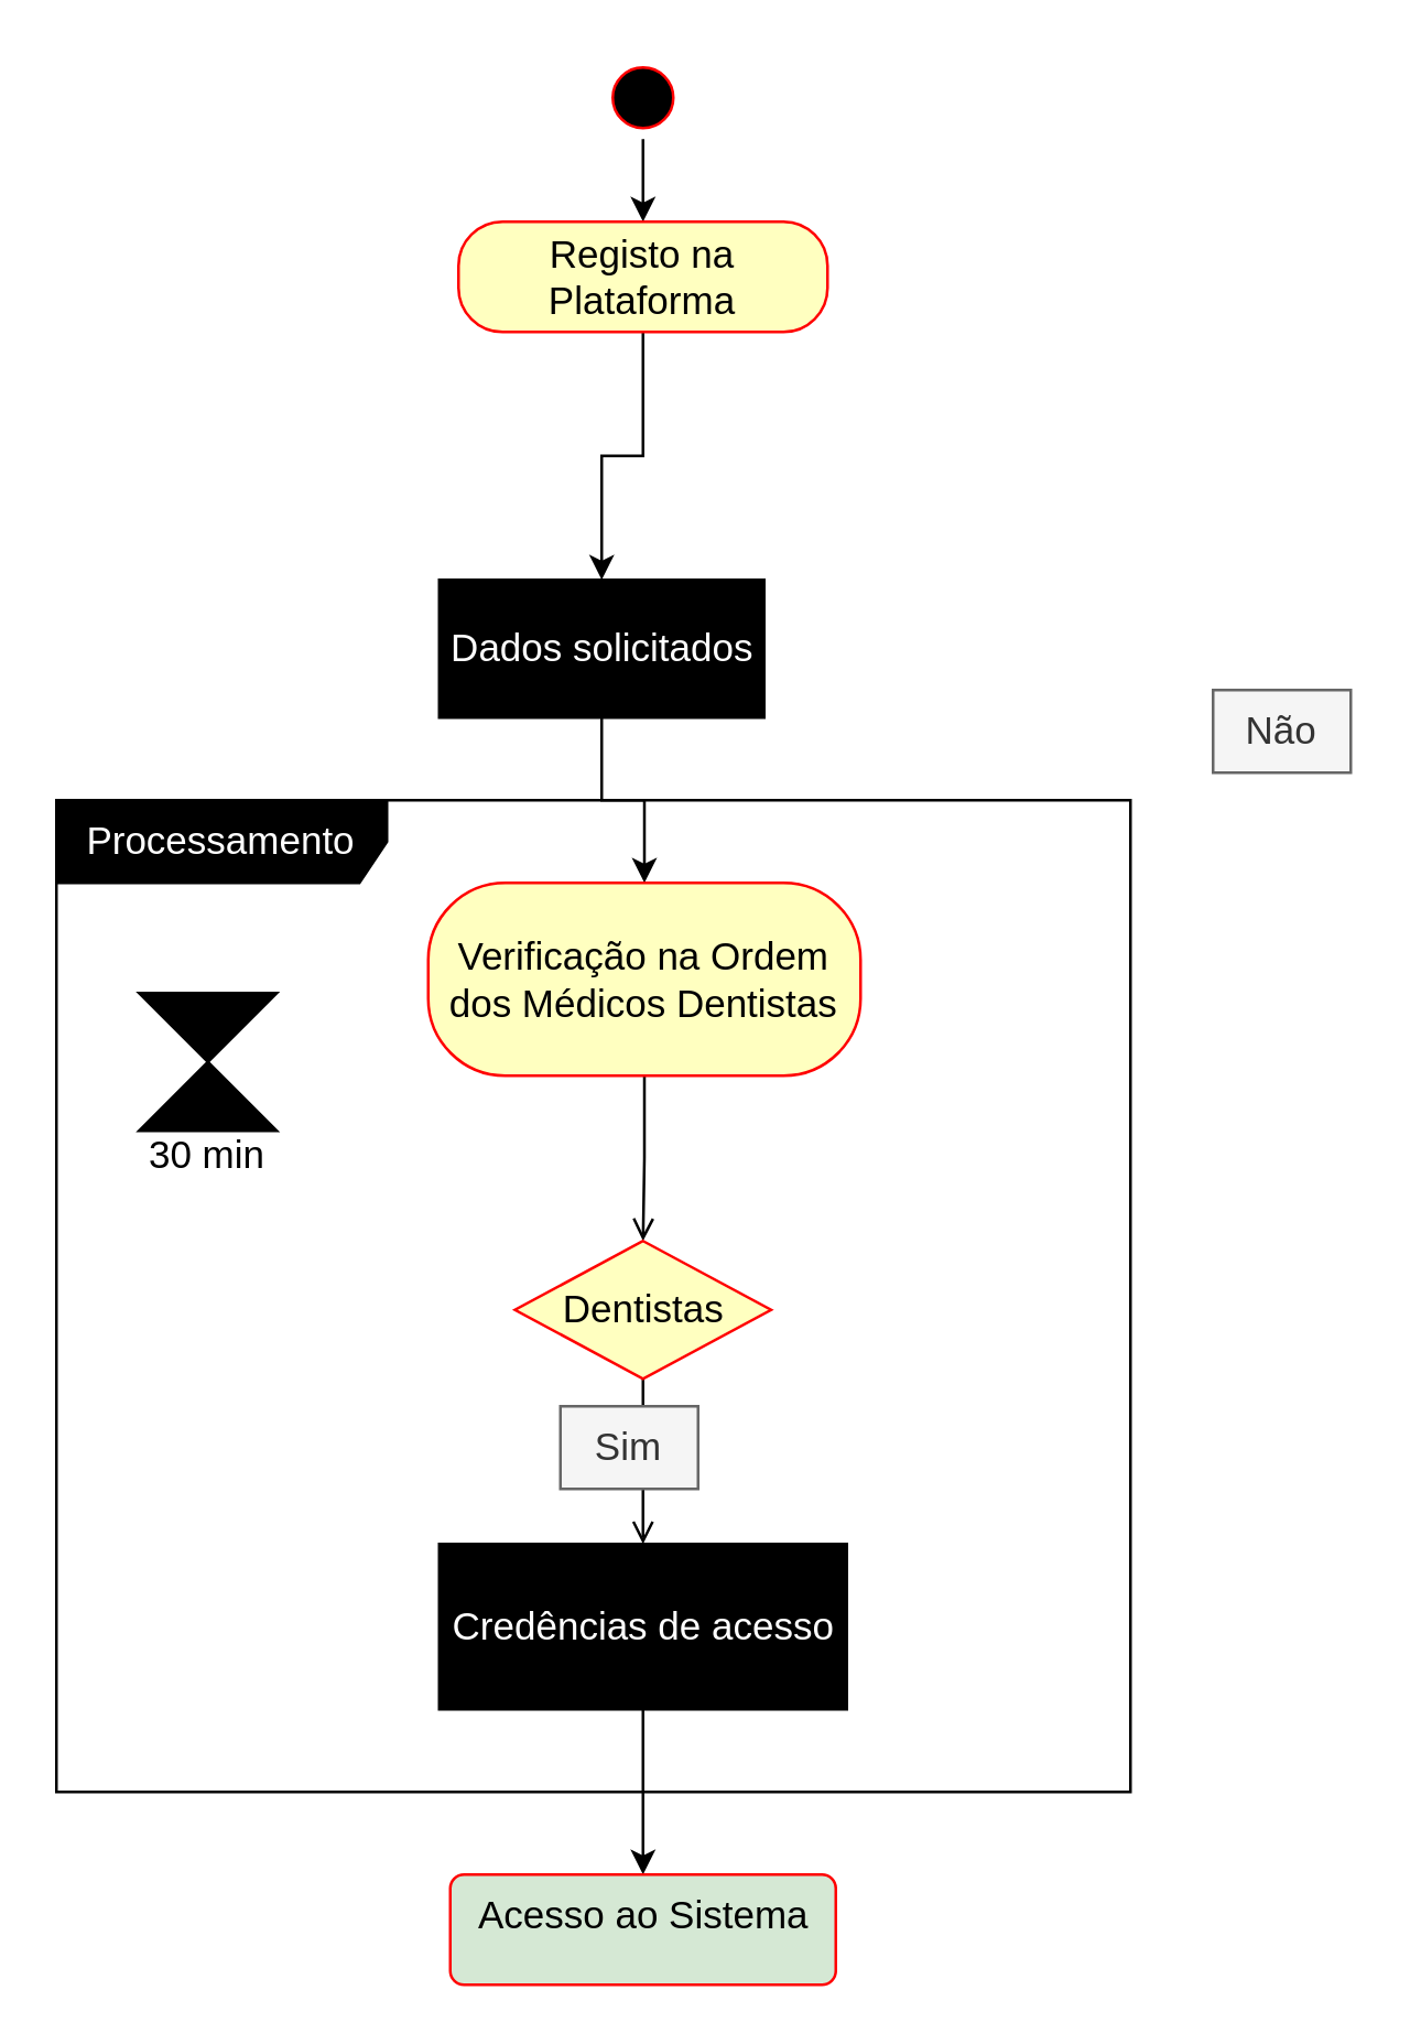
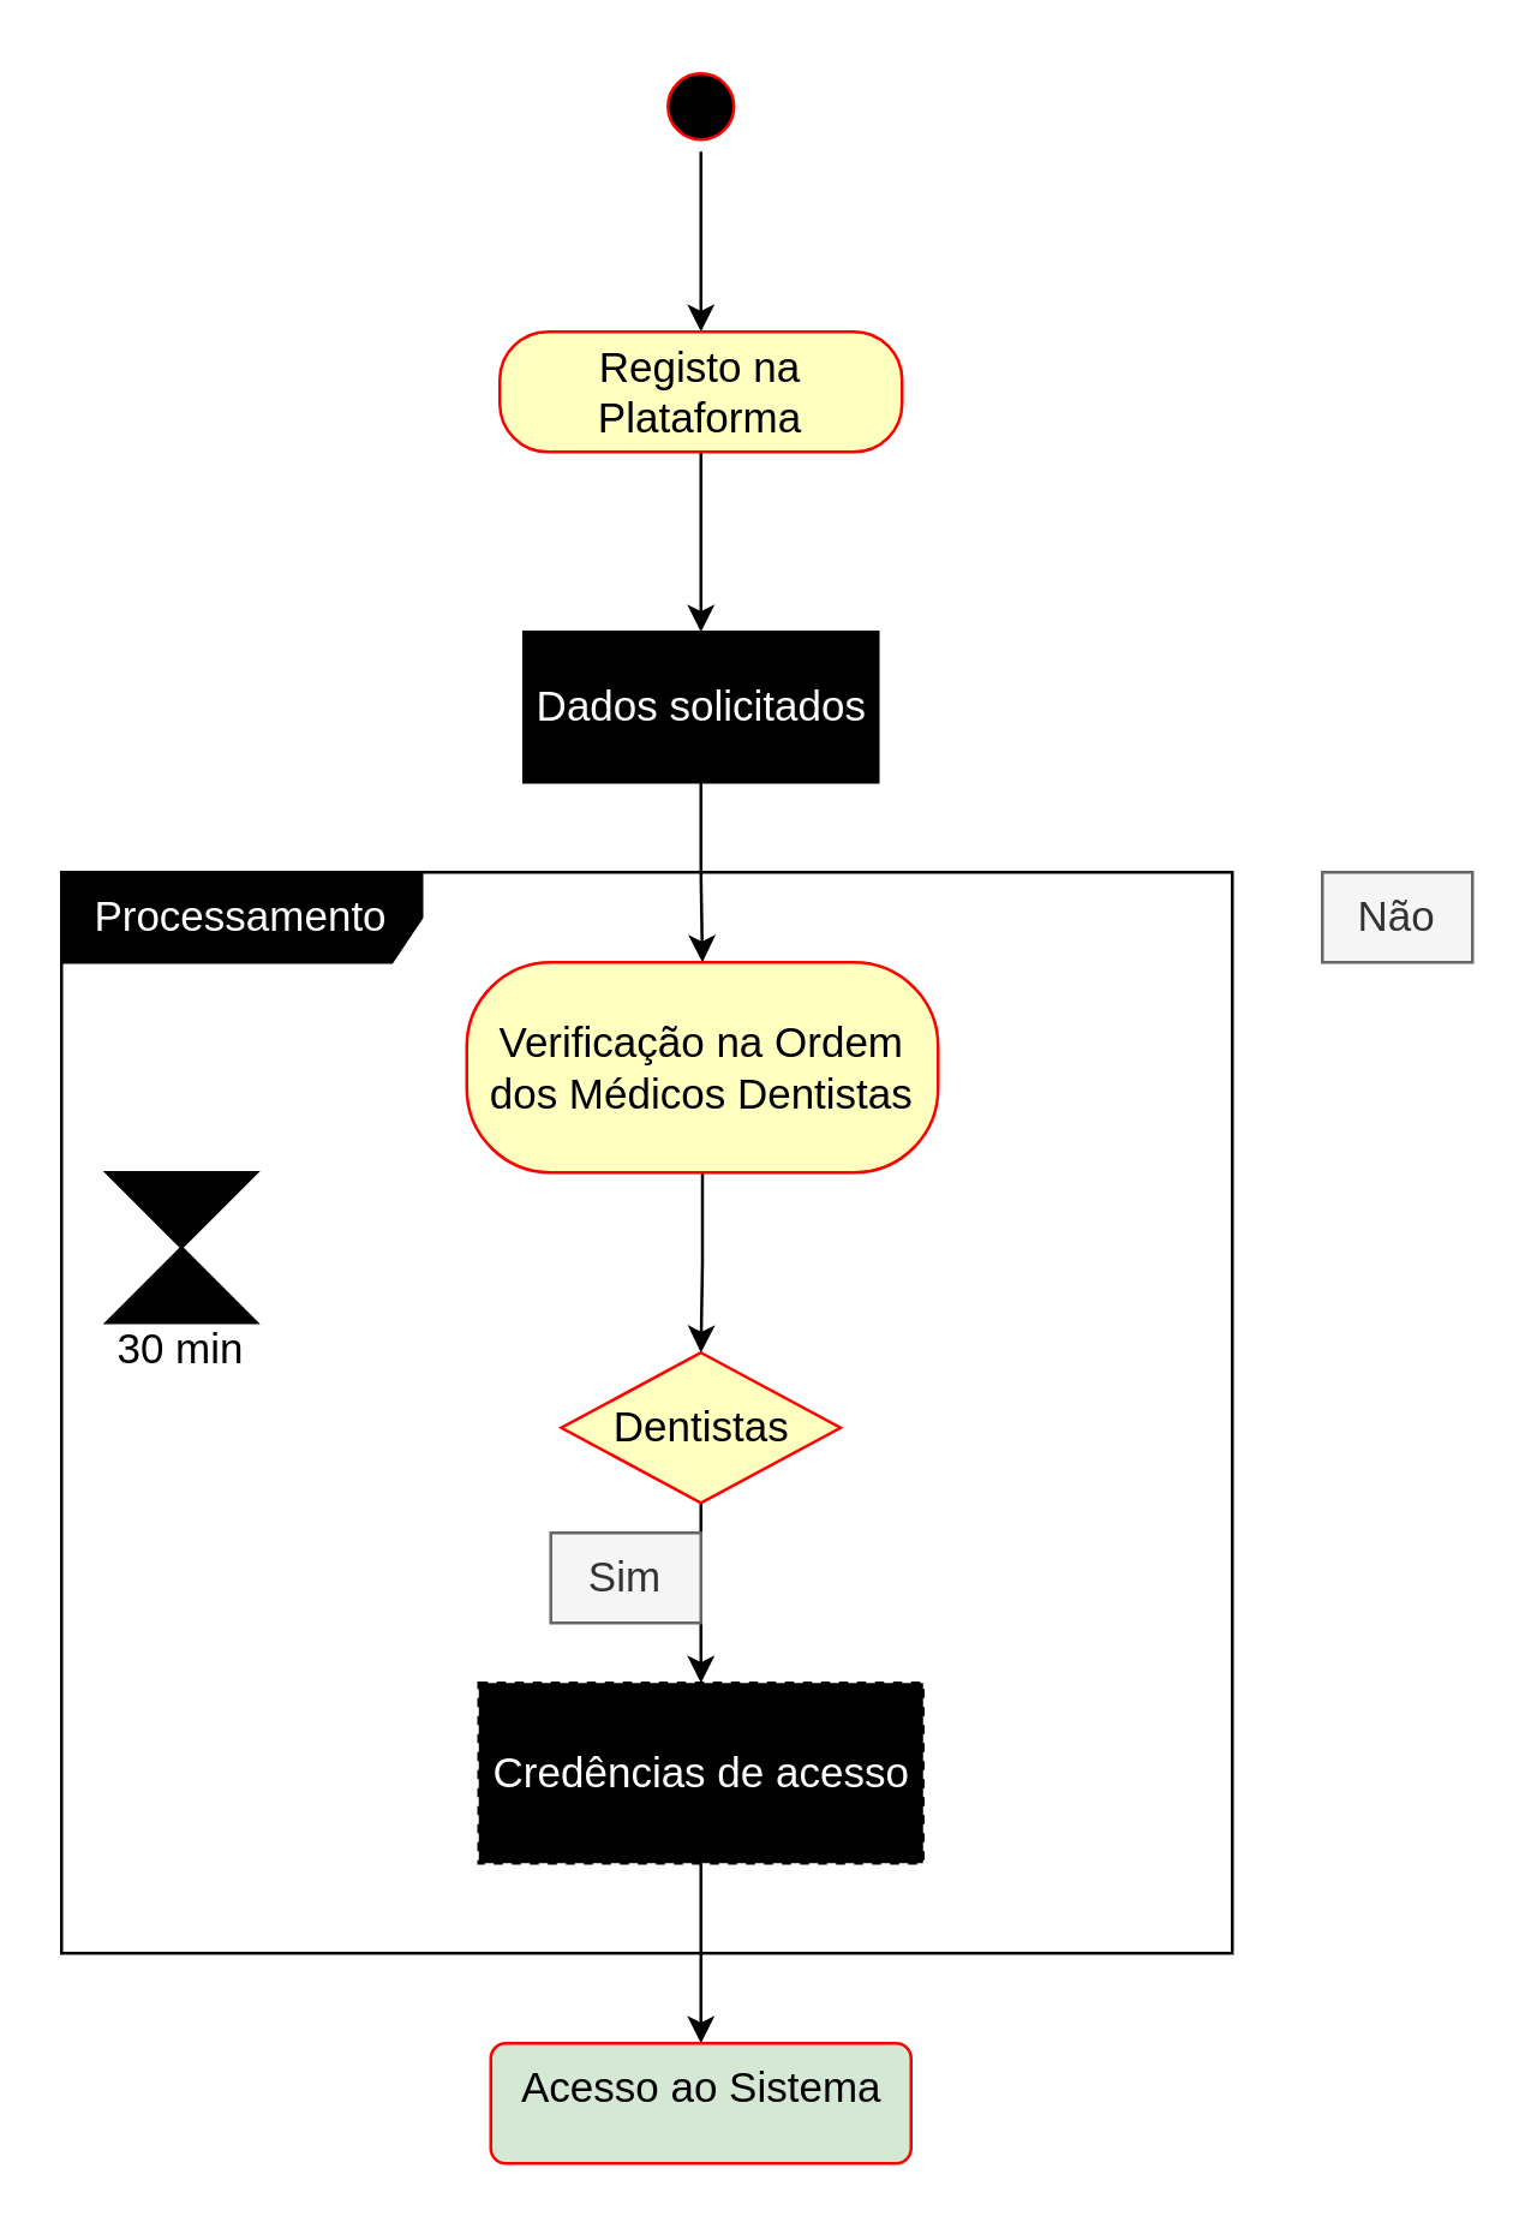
  <mxCell id="0" />
  <mxCell id="1" parent="0" />
  <mxCell id="2" value="Processamento" style="shape=umlFrame;whiteSpace=wrap;html=1;labelBackgroundColor=none;labelBorderColor=none;fontSize=14;fontColor=#FFFFFF;fillColor=#000000;gradientColor=none;width=120;height=30;" parent="1" vertex="1"><mxGeometry x="20" y="290" width="390" height="360" as="geometry" /></mxCell>
  <mxCell id="3" style="edgeStyle=orthogonalEdgeStyle;rounded=0;orthogonalLoop=1;jettySize=auto;html=1;exitX=0.5;exitY=1;exitDx=0;exitDy=0;entryX=0.5;entryY=0;entryDx=0;entryDy=0;fontSize=14;fontColor=#FFFFFF;" parent="1" source="4" target="6" edge="1"><mxGeometry relative="1" as="geometry" /></mxCell>
  <mxCell id="4" value="" style="ellipse;html=1;shape=startState;fillColor=#000000;strokeColor=#ff0000;fontSize=14;" parent="1" vertex="1"><mxGeometry x="218" y="20" width="30" height="30" as="geometry" /></mxCell>
  <mxCell id="5" style="edgeStyle=orthogonalEdgeStyle;rounded=0;orthogonalLoop=1;jettySize=auto;html=1;exitX=0.5;exitY=1;exitDx=0;exitDy=0;entryX=0.5;entryY=0;entryDx=0;entryDy=0;fontSize=14;fontColor=#FFFFFF;" parent="1" source="6" target="8" edge="1"><mxGeometry relative="1" as="geometry" /></mxCell>
- <mxCell id="6" value="Registo na Plataforma" style="rounded=1;whiteSpace=wrap;html=1;arcSize=40;fontColor=#000000;fillColor=#ffffc0;strokeColor=#ff0000;fontSize=14;" parent="1" vertex="1"><mxGeometry x="166" y="80" width="134" height="40" as="geometry" /></mxCell>
+ <mxCell id="6" value="Registo na Plataforma" style="rounded=1;whiteSpace=wrap;html=1;arcSize=40;fontColor=#000000;fillColor=#ffffc0;strokeColor=#ff0000;fontSize=14;" parent="1" vertex="1"><mxGeometry x="166" y="110" width="134" height="40" as="geometry" /></mxCell>
  <mxCell id="7" style="edgeStyle=orthogonalEdgeStyle;rounded=0;orthogonalLoop=1;jettySize=auto;html=1;exitX=0.5;exitY=1;exitDx=0;exitDy=0;entryX=0.5;entryY=0;entryDx=0;entryDy=0;fontSize=14;fontColor=#FFFFFF;" parent="1" source="8" target="10" edge="1"><mxGeometry relative="1" as="geometry"><mxPoint x="229" y="280" as="targetPoint" /></mxGeometry></mxCell>
- <mxCell id="8" value="Dados solicitados" style="html=1;fontSize=14;fillColor=#000000;gradientColor=none;fontColor=#FFFFFF;" parent="1" vertex="1"><mxGeometry x="159" y="210" width="118" height="50" as="geometry" /></mxCell>
- <mxCell id="9" style="edgeStyle=orthogonalEdgeStyle;rounded=0;orthogonalLoop=1;jettySize=auto;html=1;exitX=0.5;exitY=1;exitDx=0;exitDy=0;entryX=0.5;entryY=0;entryDx=0;entryDy=0;fontSize=14;fontColor=#FFFFFF;endArrow=open;" parent="1" source="10" target="12" edge="1"><mxGeometry relative="1" as="geometry" /></mxCell>
+ <mxCell id="8" value="Dados solicitados" style="html=1;fontSize=14;fillColor=#000000;gradientColor=none;fontColor=#FFFFFF;" parent="1" vertex="1"><mxGeometry x="174" y="210" width="118" height="50" as="geometry" /></mxCell>
+ <mxCell id="9" style="edgeStyle=orthogonalEdgeStyle;rounded=0;orthogonalLoop=1;jettySize=auto;html=1;exitX=0.5;exitY=1;exitDx=0;exitDy=0;entryX=0.5;entryY=0;entryDx=0;entryDy=0;fontSize=14;fontColor=#FFFFFF;" parent="1" source="10" target="12" edge="1"><mxGeometry relative="1" as="geometry" /></mxCell>
  <mxCell id="10" value="Verificação na Ordem dos Médicos Dentistas&lt;br&gt;" style="rounded=1;whiteSpace=wrap;html=1;arcSize=40;fontColor=#000000;fillColor=#ffffc0;strokeColor=#ff0000;fontSize=14;" parent="1" vertex="1"><mxGeometry x="155" y="320" width="157" height="70" as="geometry" /></mxCell>
- <mxCell id="11" style="edgeStyle=orthogonalEdgeStyle;rounded=0;orthogonalLoop=1;jettySize=auto;html=1;exitX=0.5;exitY=1;exitDx=0;exitDy=0;entryX=0.5;entryY=0;entryDx=0;entryDy=0;fontSize=14;fontColor=#FFFFFF;labelBorderColor=none;endArrow=open;" parent="1" source="12" target="14" edge="1"><mxGeometry relative="1" as="geometry" /></mxCell>
+ <mxCell id="11" style="edgeStyle=orthogonalEdgeStyle;rounded=0;orthogonalLoop=1;jettySize=auto;html=1;exitX=0.5;exitY=1;exitDx=0;exitDy=0;entryX=0.5;entryY=0;entryDx=0;entryDy=0;fontSize=14;fontColor=#FFFFFF;labelBorderColor=none;" parent="1" source="12" target="14" edge="1"><mxGeometry relative="1" as="geometry" /></mxCell>
  <mxCell id="12" value="&lt;font color=&quot;#000000&quot;&gt;Dentistas&lt;/font&gt;" style="rhombus;whiteSpace=wrap;html=1;fillColor=#ffffc0;strokeColor=#FF0000;fontSize=14;fontColor=#FFFFFF;" parent="1" vertex="1"><mxGeometry x="186.5" y="450" width="93" height="50" as="geometry" /></mxCell>
  <mxCell id="13" style="edgeStyle=orthogonalEdgeStyle;rounded=0;orthogonalLoop=1;jettySize=auto;html=1;exitX=0.5;exitY=1;exitDx=0;exitDy=0;entryX=0.5;entryY=0;entryDx=0;entryDy=0;fontSize=14;fontColor=#FFFFFF;" parent="1" source="14" edge="1"><mxGeometry relative="1" as="geometry"><mxPoint x="233" y="680" as="targetPoint" /></mxGeometry></mxCell>
- <mxCell id="14" value="&lt;font color=&quot;#ffffff&quot;&gt;Credências de acesso&lt;br&gt;&lt;/font&gt;" style="html=1;fontSize=14;fontColor=#000000;fillColor=#000000;gradientColor=none;" parent="1" vertex="1"><mxGeometry x="159" y="560" width="148" height="60" as="geometry" /></mxCell>
- <mxCell id="15" value="Sim&lt;br&gt;" style="shape=note2;boundedLbl=1;whiteSpace=wrap;html=1;size=0;verticalAlign=top;align=center;fontSize=14;fontColor=#333333;fillColor=#f5f5f5;labelBackgroundColor=none;labelBorderColor=none;strokeColor=#666666;" parent="1" vertex="1"><mxGeometry x="203" y="510" width="50" height="30" as="geometry" /></mxCell>
- <mxCell id="16" value="Não" style="shape=note2;boundedLbl=1;whiteSpace=wrap;html=1;size=0;verticalAlign=top;align=center;fontSize=14;fontColor=#333333;fillColor=#f5f5f5;labelBackgroundColor=none;labelBorderColor=none;strokeColor=#666666;" parent="1" vertex="1"><mxGeometry x="440" y="250" width="50" height="30" as="geometry" /></mxCell>
- <mxCell id="17" value="&lt;font color=&quot;#000000&quot;&gt;&lt;br&gt;&lt;br&gt;&lt;br&gt;&lt;br&gt;30 min&lt;br&gt;&lt;/font&gt;" style="shape=collate;whiteSpace=wrap;html=1;labelBackgroundColor=none;labelBorderColor=none;fontSize=14;fontColor=#FFFFFF;fillColor=#000000;gradientColor=none;" parent="1" vertex="1"><mxGeometry x="50" y="360" width="50" height="50" as="geometry" /></mxCell>
+ <mxCell id="14" value="&lt;font color=&quot;#ffffff&quot;&gt;Credências de acesso&lt;br&gt;&lt;/font&gt;" style="html=1;fontSize=14;fontColor=#000000;fillColor=#000000;gradientColor=none;dashed=1;" parent="1" vertex="1"><mxGeometry x="159" y="560" width="148" height="60" as="geometry" /></mxCell>
+ <mxCell id="15" value="Sim&lt;br&gt;" style="shape=note2;boundedLbl=1;whiteSpace=wrap;html=1;size=0;verticalAlign=top;align=center;fontSize=14;fontColor=#333333;fillColor=#f5f5f5;labelBackgroundColor=none;labelBorderColor=none;strokeColor=#666666;" parent="1" vertex="1"><mxGeometry x="183" y="510" width="50" height="30" as="geometry" /></mxCell>
+ <mxCell id="16" value="Não" style="shape=note2;boundedLbl=1;whiteSpace=wrap;html=1;size=0;verticalAlign=top;align=center;fontSize=14;fontColor=#333333;fillColor=#f5f5f5;labelBackgroundColor=none;labelBorderColor=none;strokeColor=#666666;" parent="1" vertex="1"><mxGeometry x="440" y="290" width="50" height="30" as="geometry" /></mxCell>
+ <mxCell id="17" value="&lt;font color=&quot;#000000&quot;&gt;&lt;br&gt;&lt;br&gt;&lt;br&gt;&lt;br&gt;30 min&lt;br&gt;&lt;/font&gt;" style="shape=collate;whiteSpace=wrap;html=1;labelBackgroundColor=none;labelBorderColor=none;fontSize=14;fontColor=#FFFFFF;fillColor=#000000;gradientColor=none;" parent="1" vertex="1"><mxGeometry x="35" y="390" width="50" height="50" as="geometry" /></mxCell>
  <mxCell id="18" value="Acesso ao Sistema" style="html=1;align=center;verticalAlign=top;rounded=1;absoluteArcSize=1;arcSize=10;dashed=0;labelBackgroundColor=none;labelBorderColor=none;fontSize=14;fillColor=#d5e8d4;strokeColor=#FF0000;" parent="1" vertex="1"><mxGeometry x="163" y="680" width="140" height="40" as="geometry" /></mxCell>
